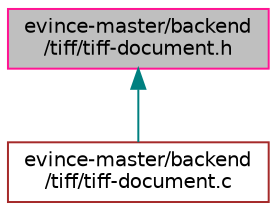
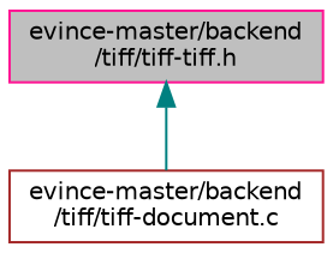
  digraph {
    node [fontname=Helvetica fontsize=10 shape=record style=filled]
-   n1 [color=deeppink fillcolor=grey75 fontcolor=black height=0.2 label="evince-master/backend\l/tiff/tiff-document.h" width=0.4]
+   n1 [color=deeppink fillcolor=grey75 fontcolor=black height=0.2 label="evince-master/backend\l/tiff/tiff-tiff.h" width=0.4]
    n2 [color=brown fillcolor=white height=0.2 label="evince-master/backend\l/tiff/tiff-document.c" width=0.4]
    n1 -> n2 [color=teal dir=back fontname=Helvetica fontsize=10 labelfontname=Helvetica labelfontsize=10 style=solid]
  }
